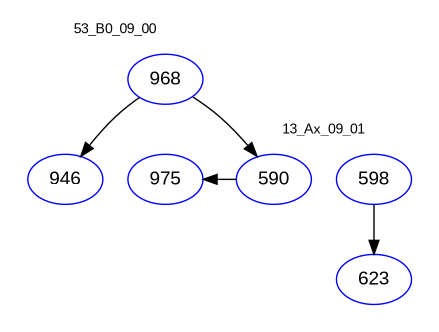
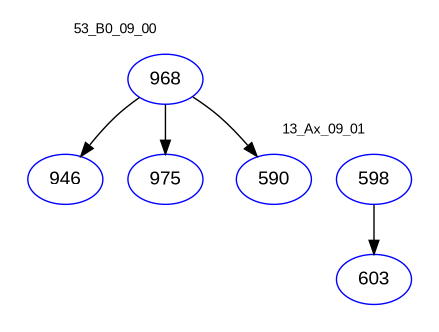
  digraph {
    fontname="Liberation Sans"
    node [color=blue fontname="Liberation Sans"]
    edge [color=black fontname="Liberation Sans"]
    n1 [label=598]
    n2 [label=590]
-   n3 [label=623]
+   n3 [label=603]
    n4 [label=968]
    n5 [label=946]
    n6 [label=975]
    subgraph cluster_1 {
      color=white
      fontsize=10
      label="13_Ax_09_01"
      n1
      n2
      n3
    }
    subgraph cluster_2 {
      color=white
      fontsize=10
      label="53_B0_09_00"
      n4
      n5
      n6
    }
    n1 -> n3
    n4 -> n2
    n4 -> n5
-   n2 -> n6
+   n4 -> n6
  }
